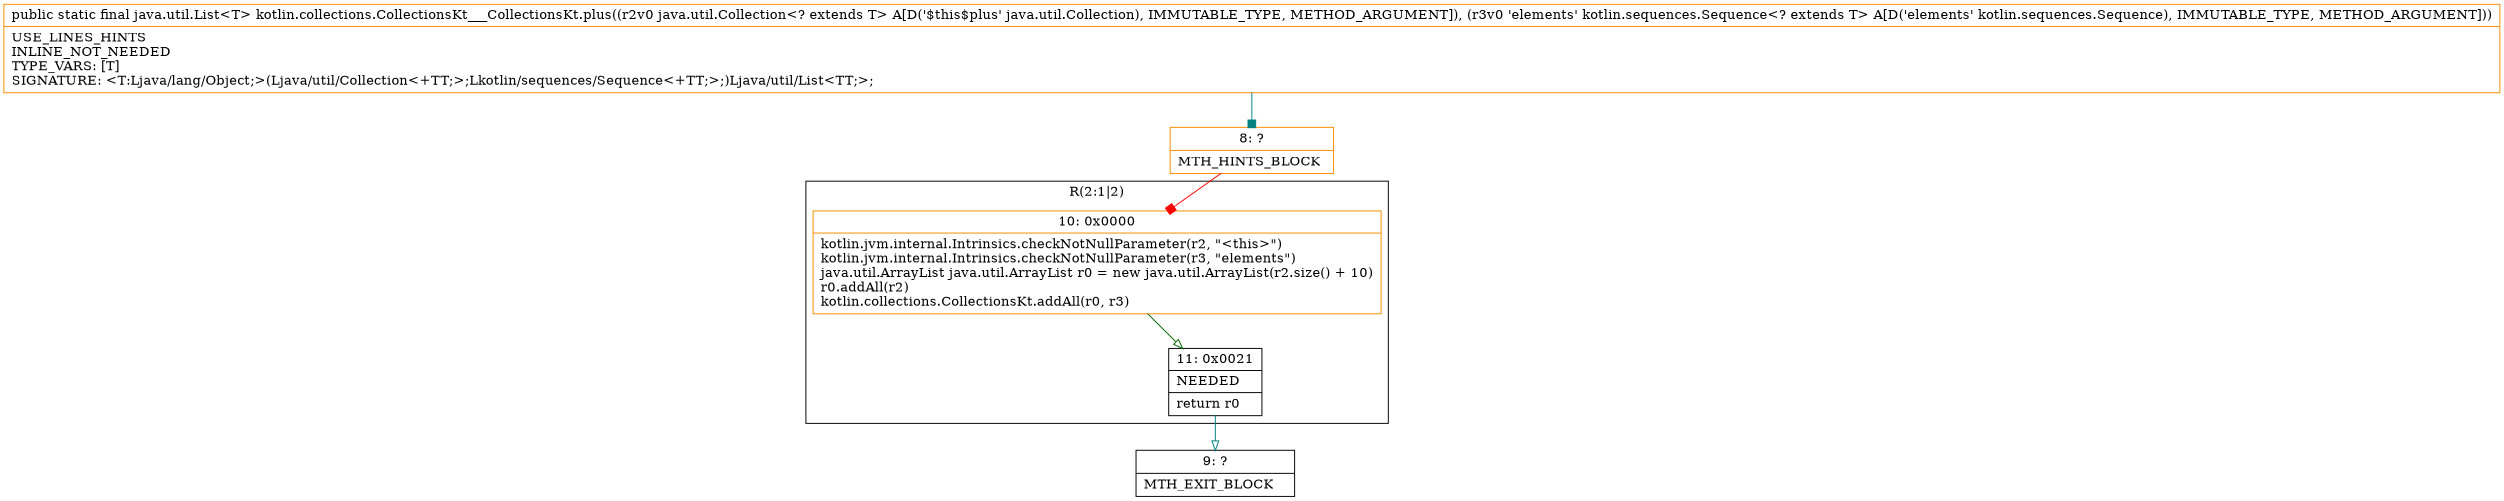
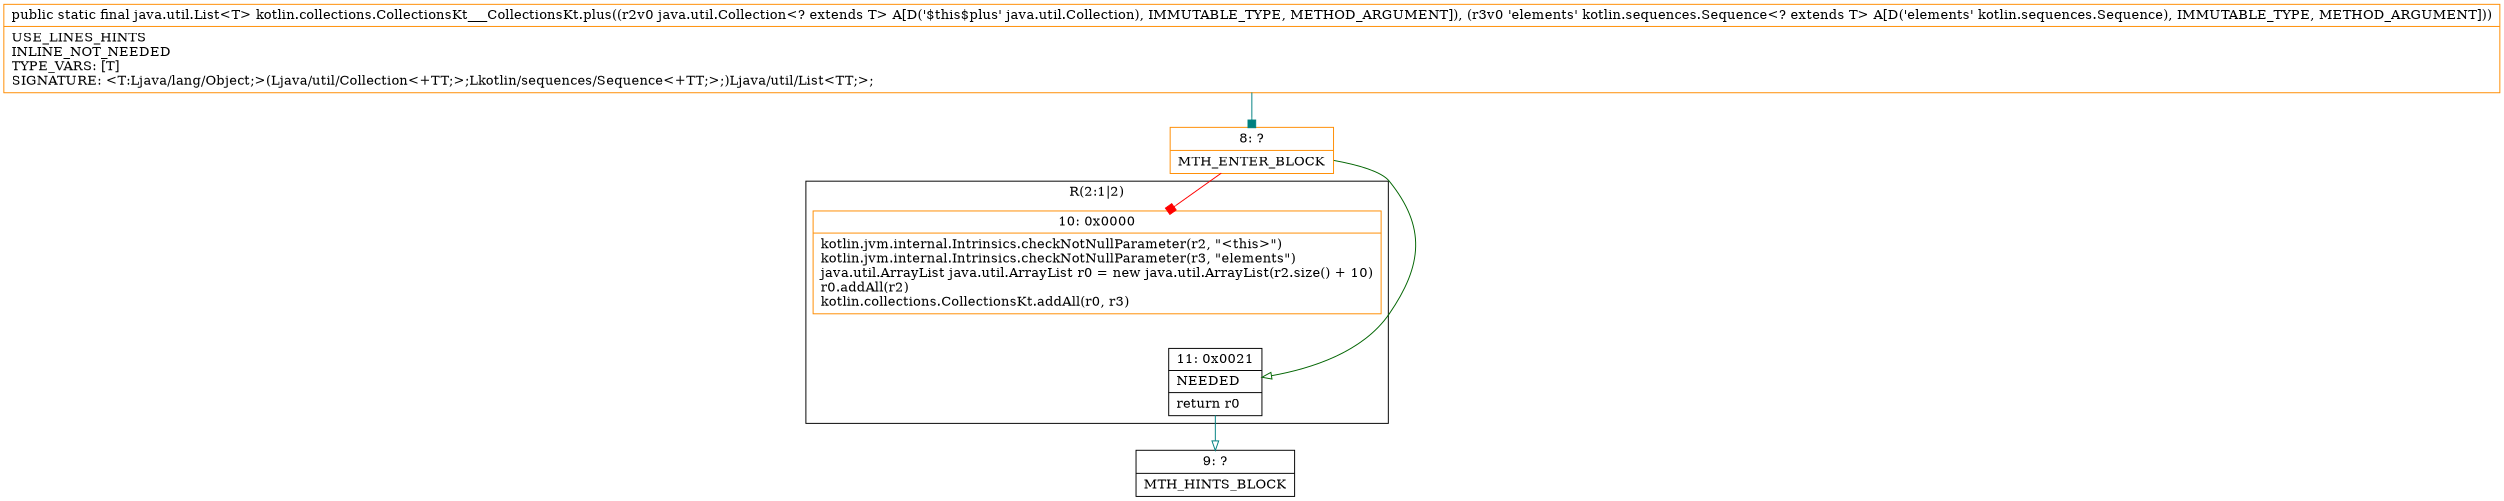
  digraph {
    node [color=darkorange shape=record]
    edge [arrowhead=onormal color=teal]
    n1 [label="{10\:\ 0x0000|kotlin.jvm.internal.Intrinsics.checkNotNullParameter(r2, \"\<this\>\")\lkotlin.jvm.internal.Intrinsics.checkNotNullParameter(r3, \"elements\")\ljava.util.ArrayList java.util.ArrayList r0 = new java.util.ArrayList(r2.size() + 10)\lr0.addAll(r2)\lkotlin.collections.CollectionsKt.addAll(r0, r3)\l}"]
    n2 [color=black label="{11\:\ 0x0021|NEEDED\l|return r0\l}"]
-   n3 [color=black label="{9\:\ ?|MTH_EXIT_BLOCK\l}"]
-   n4 [label="{8\:\ ?|MTH_HINTS_BLOCK\l}"]
+   n3 [color=black label="{9\:\ ?|MTH_HINTS_BLOCK\l}"]
+   n4 [label="{8\:\ ?|MTH_ENTER_BLOCK\l}"]
    n5 [label="{public static final java.util.List\<T\> kotlin.collections.CollectionsKt___CollectionsKt.plus((r2v0 java.util.Collection\<? extends T\> A[D('$this$plus' java.util.Collection), IMMUTABLE_TYPE, METHOD_ARGUMENT]), (r3v0 'elements' kotlin.sequences.Sequence\<? extends T\> A[D('elements' kotlin.sequences.Sequence), IMMUTABLE_TYPE, METHOD_ARGUMENT]))  | USE_LINES_HINTS\lINLINE_NOT_NEEDED\lTYPE_VARS: [T]\lSIGNATURE: \<T:Ljava\/lang\/Object;\>(Ljava\/util\/Collection\<+TT;\>;Lkotlin\/sequences\/Sequence\<+TT;\>;)Ljava\/util\/List\<TT;\>;\l}"]
    subgraph cluster_1 {
      label="R(2:1|2)"
      n1
      n2
    }
-   n1 -> n2 [color=darkgreen]
+   n4 -> n2 [color=darkgreen]
    n2 -> n3
    n4 -> n1 [arrowhead=box color=red]
    n5 -> n4 [arrowhead=box]
  }
